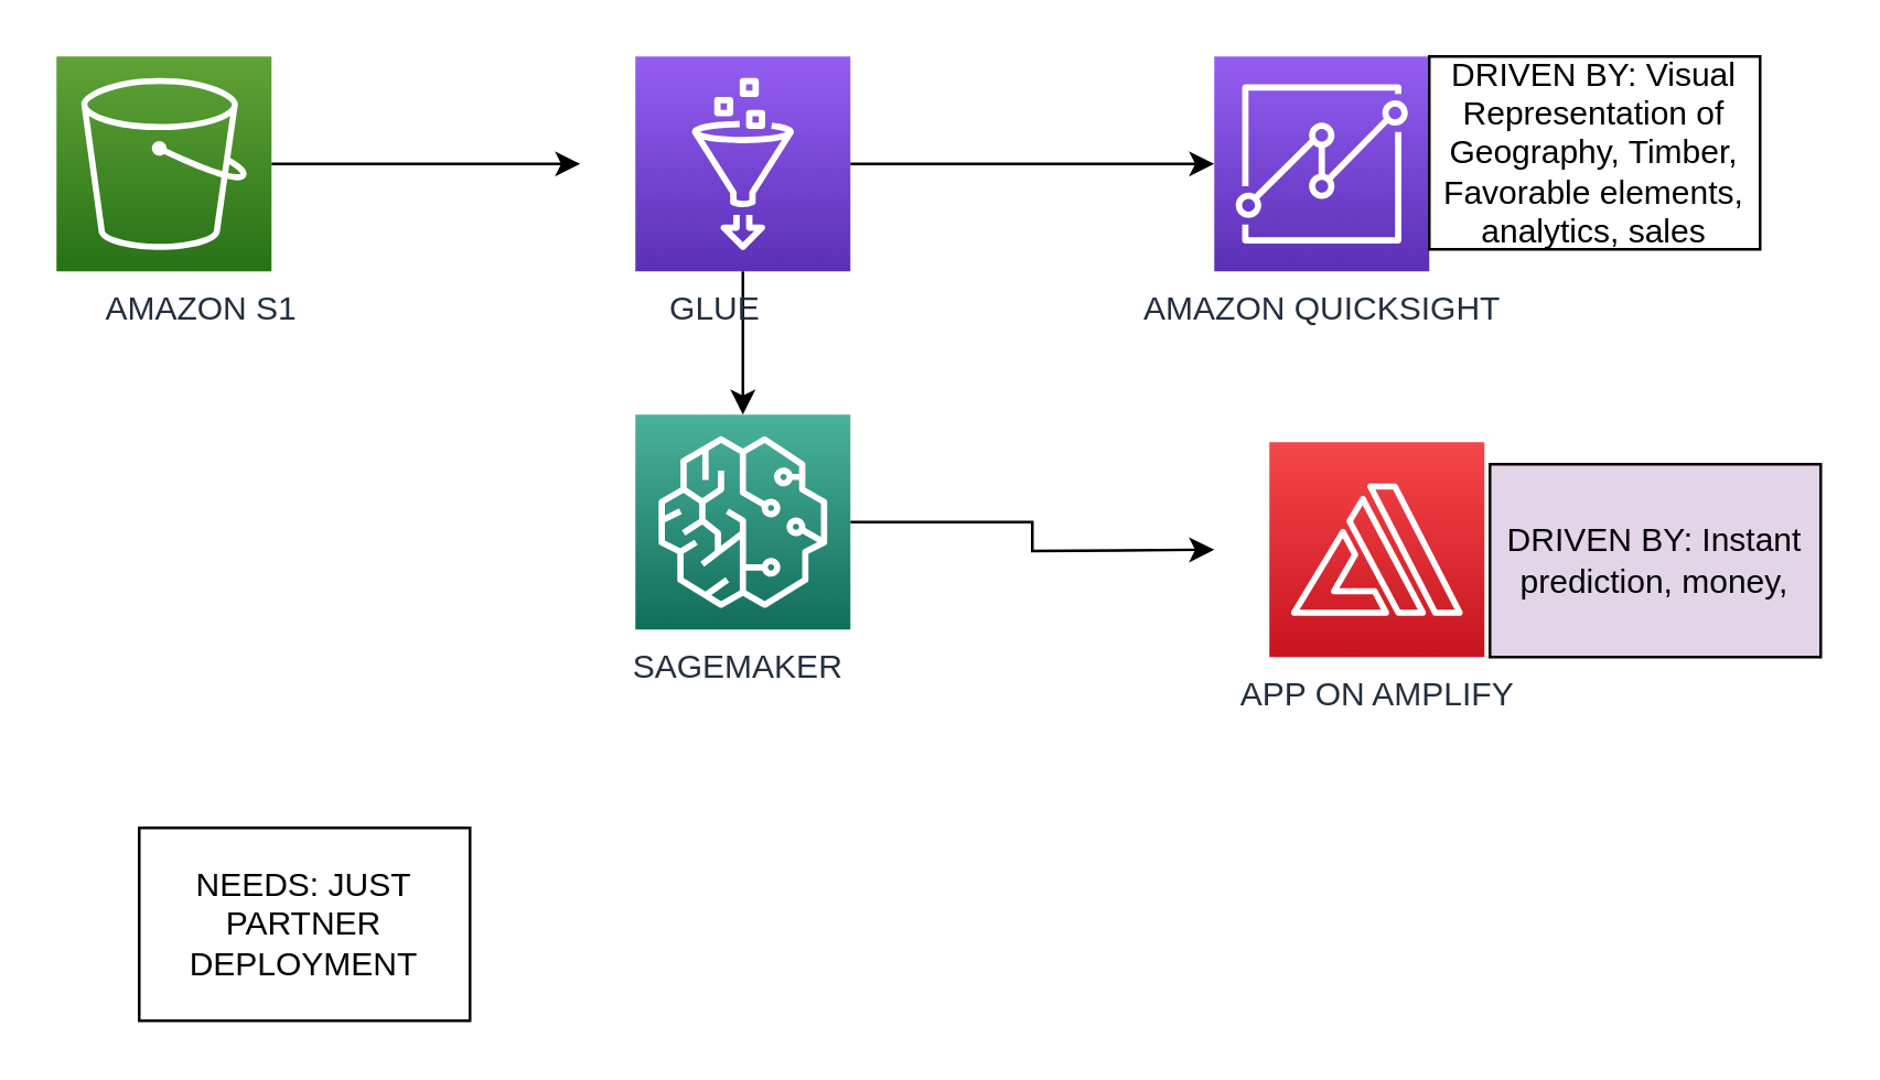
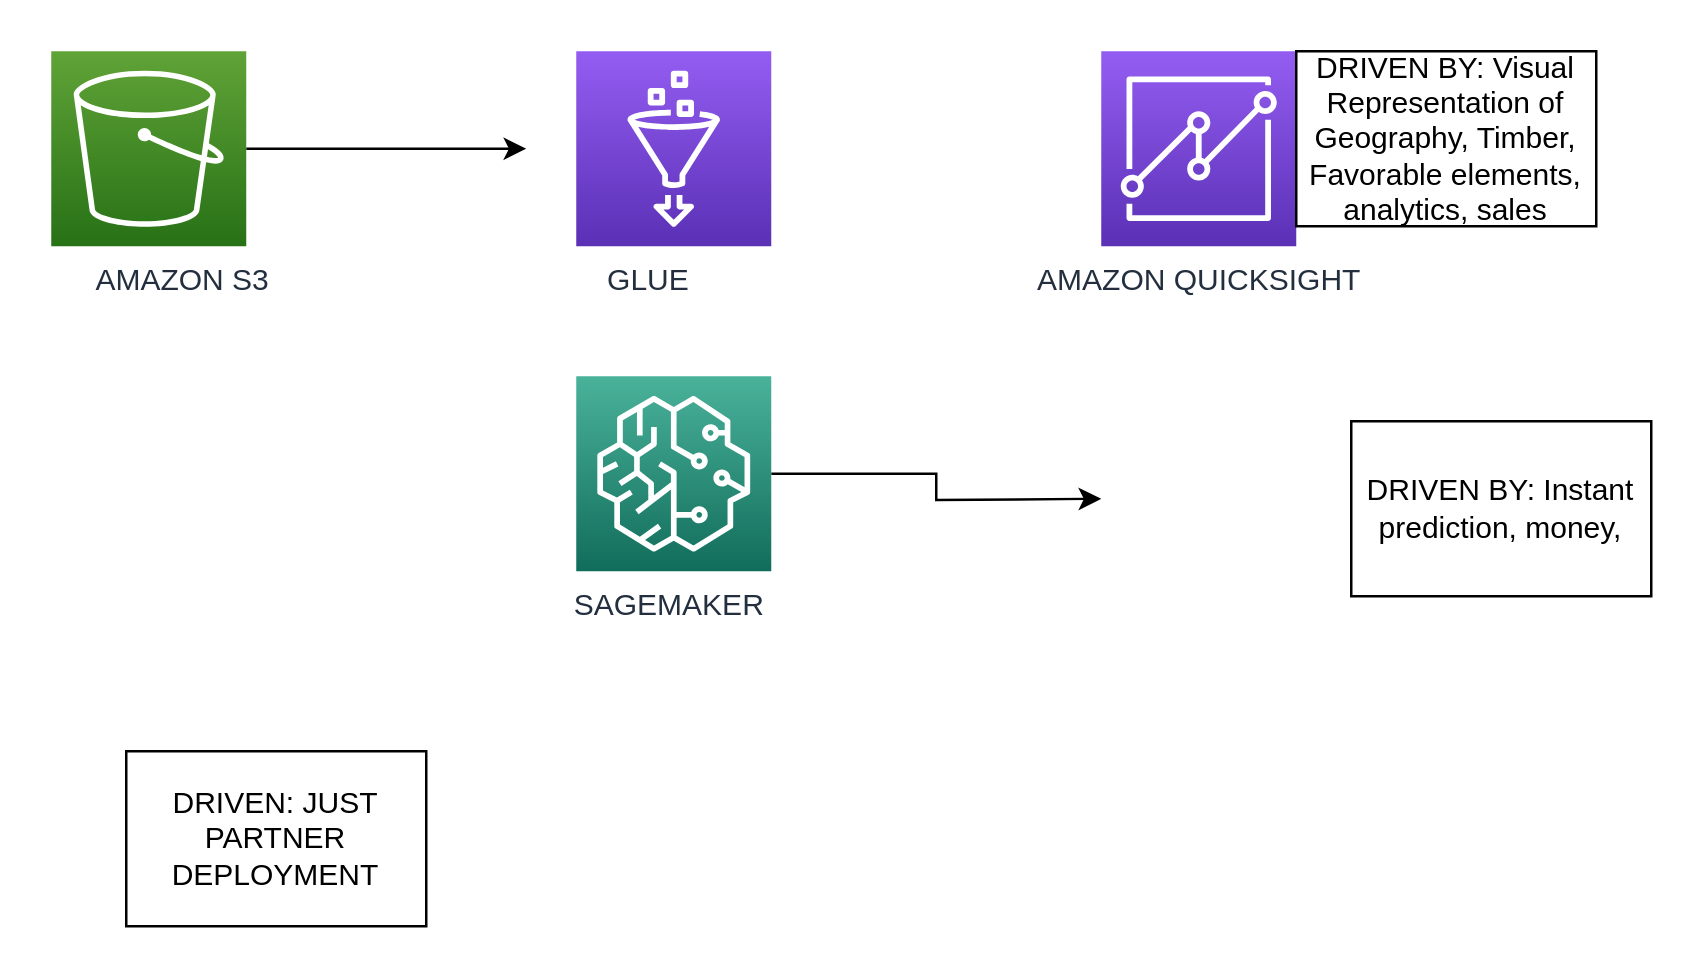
  <mxCell id="0" />
  <mxCell id="1" parent="0" />
  <mxCell id="2" style="edgeStyle=orthogonalEdgeStyle;rounded=0;orthogonalLoop=1;jettySize=auto;html=1;" edge="1" parent="1" source="3"><mxGeometry relative="1" as="geometry"><mxPoint x="210" y="59" as="targetPoint" /></mxGeometry></mxCell>
- <mxCell id="3" value="&lt;span style=&quot;white-space: pre;&quot;&gt;&#09;&lt;/span&gt;AMAZON S1" style="sketch=0;points=[[0,0,0],[0.25,0,0],[0.5,0,0],[0.75,0,0],[1,0,0],[0,1,0],[0.25,1,0],[0.5,1,0],[0.75,1,0],[1,1,0],[0,0.25,0],[0,0.5,0],[0,0.75,0],[1,0.25,0],[1,0.5,0],[1,0.75,0]];outlineConnect=0;fontColor=#232F3E;gradientColor=#60A337;gradientDirection=north;fillColor=#277116;strokeColor=#ffffff;dashed=0;verticalLabelPosition=bottom;verticalAlign=top;align=center;html=1;fontSize=12;fontStyle=0;aspect=fixed;shape=mxgraph.aws4.resourceIcon;resIcon=mxgraph.aws4.s3;" vertex="1" parent="1"><mxGeometry x="20" y="20" width="78" height="78" as="geometry" /></mxCell>
- <mxCell id="4" style="edgeStyle=orthogonalEdgeStyle;rounded=0;orthogonalLoop=1;jettySize=auto;html=1;entryX=0;entryY=0.5;entryDx=0;entryDy=0;entryPerimeter=0;" edge="1" parent="1" source="6" target="7"><mxGeometry relative="1" as="geometry" /></mxCell>
- <mxCell id="5" style="edgeStyle=orthogonalEdgeStyle;rounded=0;orthogonalLoop=1;jettySize=auto;html=1;" edge="1" parent="1" source="6" target="9"><mxGeometry relative="1" as="geometry" /></mxCell>
+ <mxCell id="3" value="&lt;span style=&quot;white-space: pre;&quot;&gt;&#09;&lt;/span&gt;AMAZON S3" style="sketch=0;points=[[0,0,0],[0.25,0,0],[0.5,0,0],[0.75,0,0],[1,0,0],[0,1,0],[0.25,1,0],[0.5,1,0],[0.75,1,0],[1,1,0],[0,0.25,0],[0,0.5,0],[0,0.75,0],[1,0.25,0],[1,0.5,0],[1,0.75,0]];outlineConnect=0;fontColor=#232F3E;gradientColor=#60A337;gradientDirection=north;fillColor=#277116;strokeColor=#ffffff;dashed=0;verticalLabelPosition=bottom;verticalAlign=top;align=center;html=1;fontSize=12;fontStyle=0;aspect=fixed;shape=mxgraph.aws4.resourceIcon;resIcon=mxgraph.aws4.s3;" vertex="1" parent="1"><mxGeometry x="20" y="20" width="78" height="78" as="geometry" /></mxCell>
  <mxCell id="6" value="GLUE&lt;span style=&quot;white-space: pre;&quot;&gt;&#09;&lt;/span&gt;" style="sketch=0;points=[[0,0,0],[0.25,0,0],[0.5,0,0],[0.75,0,0],[1,0,0],[0,1,0],[0.25,1,0],[0.5,1,0],[0.75,1,0],[1,1,0],[0,0.25,0],[0,0.5,0],[0,0.75,0],[1,0.25,0],[1,0.5,0],[1,0.75,0]];outlineConnect=0;fontColor=#232F3E;gradientColor=#945DF2;gradientDirection=north;fillColor=#5A30B5;strokeColor=#ffffff;dashed=0;verticalLabelPosition=bottom;verticalAlign=top;align=center;html=1;fontSize=12;fontStyle=0;aspect=fixed;shape=mxgraph.aws4.resourceIcon;resIcon=mxgraph.aws4.glue;" vertex="1" parent="1"><mxGeometry x="230" y="20" width="78" height="78" as="geometry" /></mxCell>
  <mxCell id="7" value="AMAZON QUICKSIGHT" style="sketch=0;points=[[0,0,0],[0.25,0,0],[0.5,0,0],[0.75,0,0],[1,0,0],[0,1,0],[0.25,1,0],[0.5,1,0],[0.75,1,0],[1,1,0],[0,0.25,0],[0,0.5,0],[0,0.75,0],[1,0.25,0],[1,0.5,0],[1,0.75,0]];outlineConnect=0;fontColor=#232F3E;gradientColor=#945DF2;gradientDirection=north;fillColor=#5A30B5;strokeColor=#ffffff;dashed=0;verticalLabelPosition=bottom;verticalAlign=top;align=center;html=1;fontSize=12;fontStyle=0;aspect=fixed;shape=mxgraph.aws4.resourceIcon;resIcon=mxgraph.aws4.quicksight;" vertex="1" parent="1"><mxGeometry x="440" y="20" width="78" height="78" as="geometry" /></mxCell>
  <mxCell id="8" style="edgeStyle=orthogonalEdgeStyle;rounded=0;orthogonalLoop=1;jettySize=auto;html=1;" edge="1" parent="1" source="9"><mxGeometry relative="1" as="geometry"><mxPoint x="440" y="199" as="targetPoint" /></mxGeometry></mxCell>
  <mxCell id="9" value="SAGEMAKER&lt;span style=&quot;white-space: pre;&quot;&gt;&#09;&lt;/span&gt;" style="sketch=0;points=[[0,0,0],[0.25,0,0],[0.5,0,0],[0.75,0,0],[1,0,0],[0,1,0],[0.25,1,0],[0.5,1,0],[0.75,1,0],[1,1,0],[0,0.25,0],[0,0.5,0],[0,0.75,0],[1,0.25,0],[1,0.5,0],[1,0.75,0]];outlineConnect=0;fontColor=#232F3E;gradientColor=#4AB29A;gradientDirection=north;fillColor=#116D5B;strokeColor=#ffffff;dashed=0;verticalLabelPosition=bottom;verticalAlign=top;align=center;html=1;fontSize=12;fontStyle=0;aspect=fixed;shape=mxgraph.aws4.resourceIcon;resIcon=mxgraph.aws4.sagemaker;" vertex="1" parent="1"><mxGeometry x="230" y="150" width="78" height="78" as="geometry" /></mxCell>
- <mxCell id="10" value="APP ON AMPLIFY" style="sketch=0;points=[[0,0,0],[0.25,0,0],[0.5,0,0],[0.75,0,0],[1,0,0],[0,1,0],[0.25,1,0],[0.5,1,0],[0.75,1,0],[1,1,0],[0,0.25,0],[0,0.5,0],[0,0.75,0],[1,0.25,0],[1,0.5,0],[1,0.75,0]];outlineConnect=0;fontColor=#232F3E;gradientColor=#F54749;gradientDirection=north;fillColor=#C7131F;strokeColor=#ffffff;dashed=0;verticalLabelPosition=bottom;verticalAlign=top;align=center;html=1;fontSize=12;fontStyle=0;aspect=fixed;shape=mxgraph.aws4.resourceIcon;resIcon=mxgraph.aws4.amplify;" vertex="1" parent="1"><mxGeometry x="460" y="160" width="78" height="78" as="geometry" /></mxCell>
- <mxCell id="11" value="NEEDS: JUST PARTNER DEPLOYMENT" style="rounded=0;whiteSpace=wrap;html=1;" vertex="1" parent="1"><mxGeometry x="50" y="300" width="120" height="70" as="geometry" /></mxCell>
- <mxCell id="12" value="DRIVEN BY: Instant prediction, money, " style="rounded=0;whiteSpace=wrap;html=1;fillColor=#e1d5e7;" vertex="1" parent="1"><mxGeometry x="540" y="168" width="120" height="70" as="geometry" /></mxCell>
+ <mxCell id="11" value="DRIVEN: JUST PARTNER DEPLOYMENT" style="rounded=0;whiteSpace=wrap;html=1;" vertex="1" parent="1"><mxGeometry x="50" y="300" width="120" height="70" as="geometry" /></mxCell>
+ <mxCell id="12" value="DRIVEN BY: Instant prediction, money, " style="rounded=0;whiteSpace=wrap;html=1;" vertex="1" parent="1"><mxGeometry x="540" y="168" width="120" height="70" as="geometry" /></mxCell>
  <mxCell id="13" value="DRIVEN BY: Visual Representation of Geography, Timber, Favorable elements, analytics, sales" style="rounded=0;whiteSpace=wrap;html=1;" vertex="1" parent="1"><mxGeometry x="518" y="20" width="120" height="70" as="geometry" /></mxCell>
